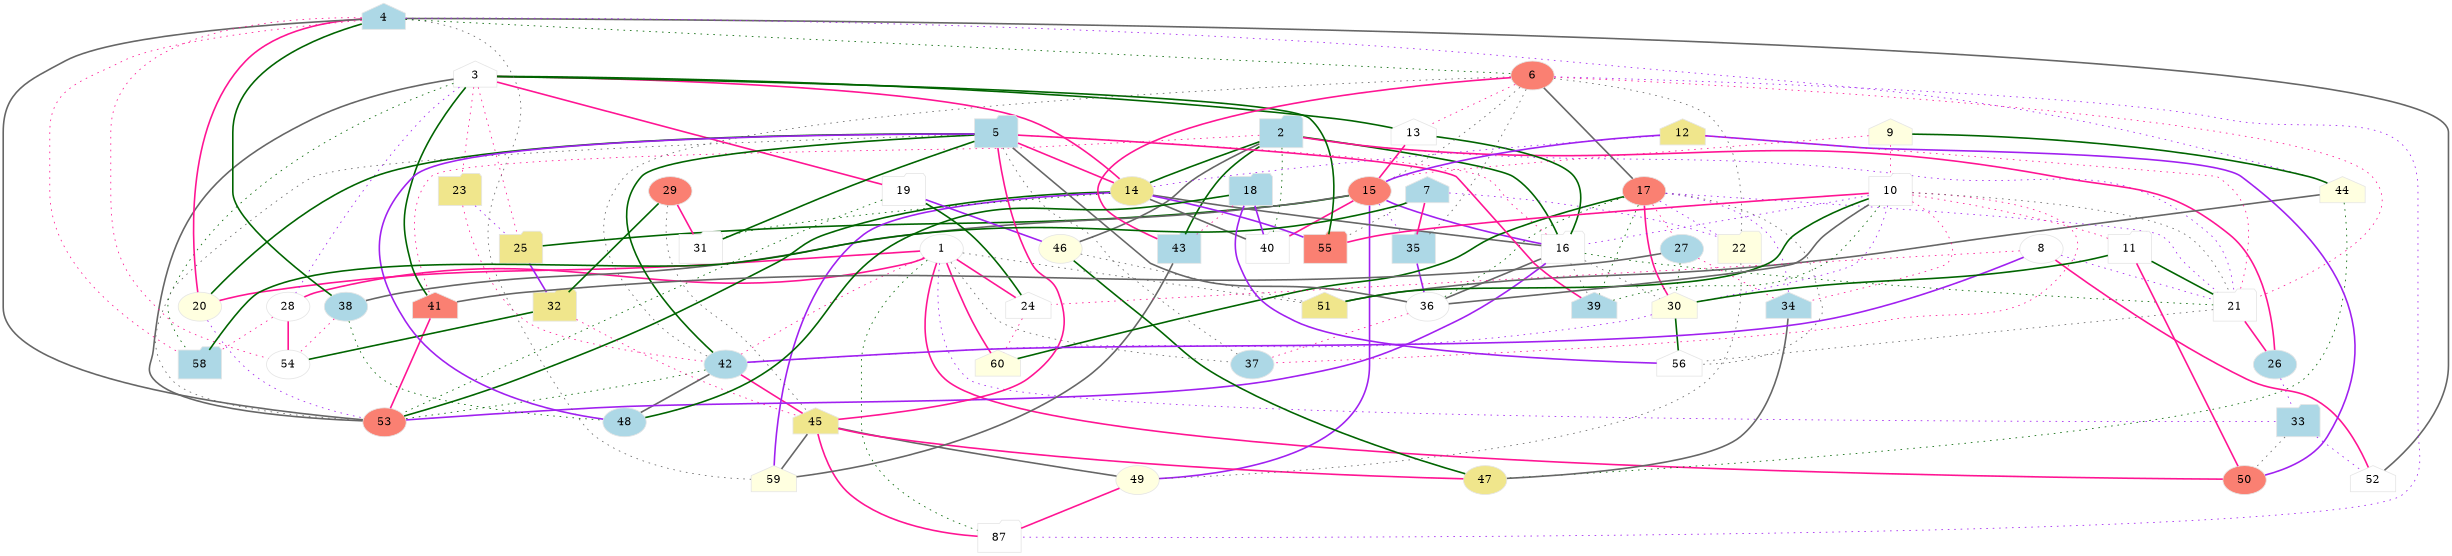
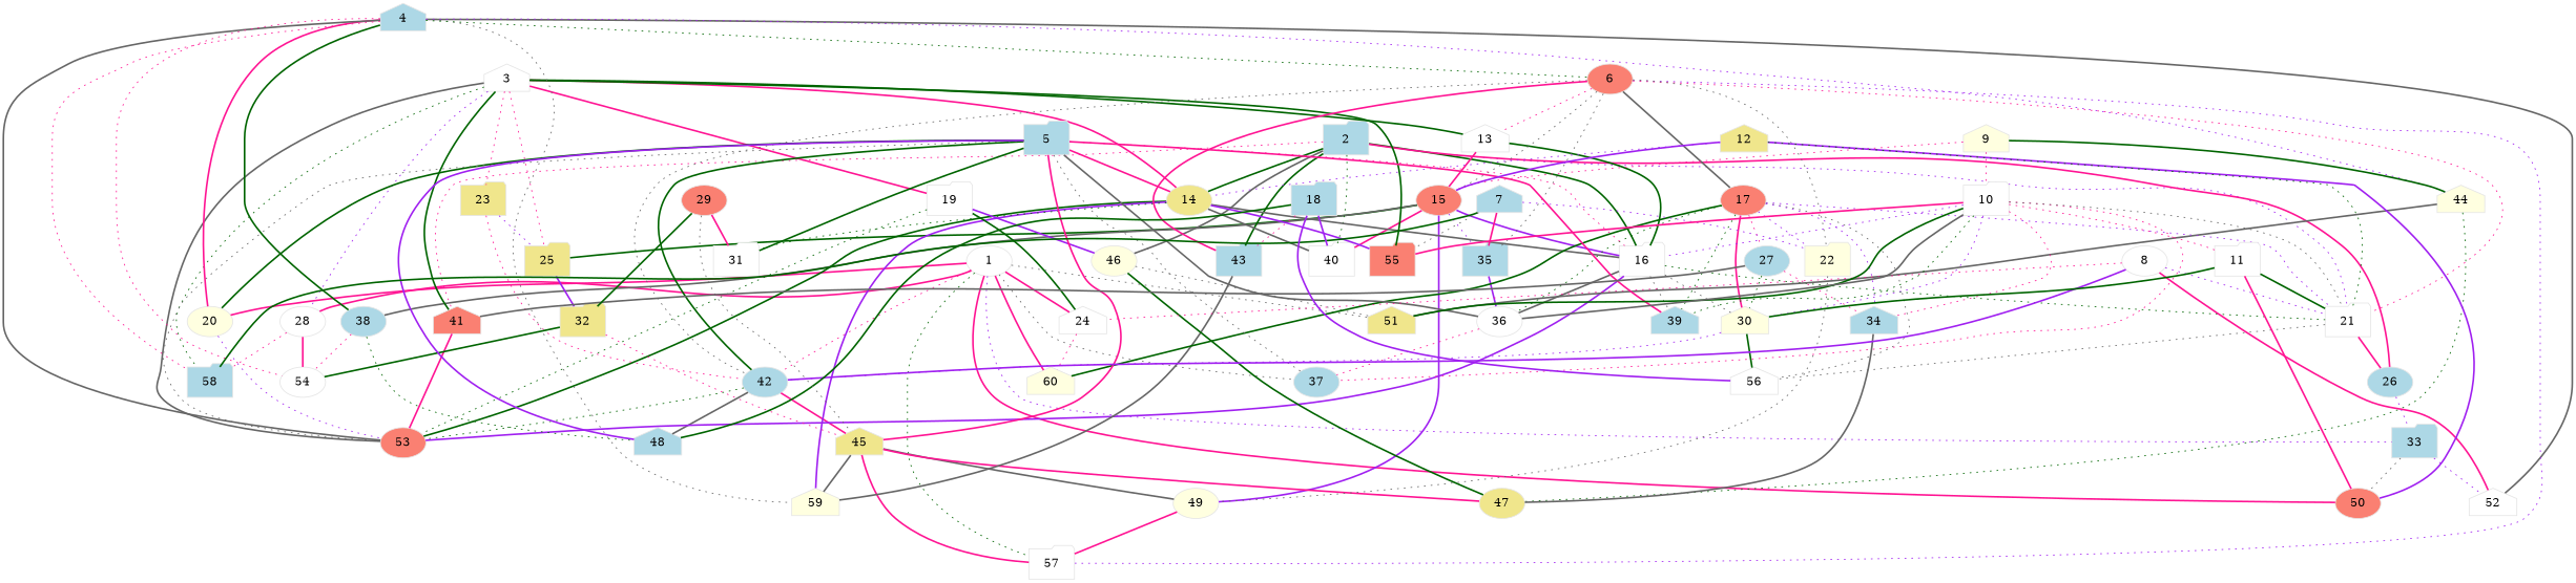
  graph {
    node [color=gray90 fillcolor=white shape=ellipse style=filled]
    edge [color=deeppink style=bold weight=1.0]
    20 [fillcolor=lightyellow]
    1
    24 [shape=house]
    28
    33 [fillcolor=lightblue shape=folder]
    37 [fillcolor=lightblue]
    42 [fillcolor=lightblue]
    50 [fillcolor=salmon]
    51 [fillcolor=khaki shape=house]
-   57 [shape=folder label=87]
+   57 [shape=folder]
    60 [fillcolor=lightyellow shape=house]
    15 [fillcolor=salmon]
    16 [shape=folder]
    40 [shape=folder]
    25 [fillcolor=khaki shape=folder]
    38 [fillcolor=lightblue]
    35 [fillcolor=lightblue shape=folder]
    49 [fillcolor=lightyellow]
    53 [fillcolor=salmon]
    58 [fillcolor=lightblue shape=folder]
    54
    52 [shape=house]
    45 [fillcolor=khaki shape=house]
-   48 [fillcolor=lightblue]
+   48 [fillcolor=lightblue shape=house]
    2 [fillcolor=lightblue shape=folder]
    14 [fillcolor=khaki]
    21 [shape=folder]
    26 [fillcolor=lightblue]
    41 [fillcolor=salmon shape=house]
    43 [fillcolor=lightblue shape=folder]
    46 [fillcolor=lightyellow]
    55 [fillcolor=salmon shape=folder]
    59 [fillcolor=lightyellow shape=house]
    31 [shape=folder]
    36
    39 [fillcolor=lightblue shape=house]
    30 [fillcolor=lightyellow shape=house]
    56 [shape=house]
    47 [fillcolor=khaki]
    3 [shape=house]
    13 [shape=house]
    19 [shape=folder]
    23 [fillcolor=khaki shape=folder]
    32 [fillcolor=khaki shape=folder]
    4 [fillcolor=lightblue shape=house]
    6 [fillcolor=salmon]
    44 [fillcolor=lightyellow shape=house]
    17 [fillcolor=salmon]
    22 [fillcolor=lightyellow shape=folder]
    5 [fillcolor=lightblue shape=folder]
    34 [fillcolor=lightblue shape=house]
    27 [fillcolor=lightblue]
    7 [fillcolor=lightblue shape=house]
    8
    9 [fillcolor=lightyellow shape=house]
    10 [shape=folder]
    11 [shape=folder]
    12 [fillcolor=khaki shape=house]
    18 [fillcolor=lightblue shape=folder]
    29 [fillcolor=salmon]
    20 -- 53 [color=purple style=dotted]
    1 -- 20
    1 -- 24
    1 -- 28
    1 -- 33 [color=purple style=dotted]
    1 -- 37 [color=gray40 style=dotted]
    1 -- 42 [style=dotted]
    1 -- 50
    1 -- 51 [color=gray40 style=dotted]
    1 -- 57 [color=darkgreen style=dotted]
    1 -- 60 [weight=2.0]
    24 -- 60 [style=dotted]
    28 -- 58 [style=dotted]
    28 -- 54
    33 -- 50 [color=gray40 style=dotted]
    33 -- 52 [color=purple style=dotted]
    42 -- 53 [color=darkgreen style=dotted]
    42 -- 45
    42 -- 48 [color=gray40]
    15 -- 16 [color=purple]
    15 -- 40
    15 -- 25 [color=darkgreen]
    15 -- 38 [color=gray40]
    15 -- 35 [color=purple style=dotted]
    15 -- 49 [color=purple]
    16 -- 53 [color=purple]
    16 -- 21 [color=darkgreen style=dotted]
    16 -- 36 [color=gray40]
    16 -- 39 [color=gray40 style=dotted]
    16 -- 30 [color=gray40 style=dotted]
    25 -- 32 [color=purple]
    38 -- 54 [style=dotted]
    38 -- 48 [color=darkgreen style=dotted]
    35 -- 36 [color=purple]
    49 -- 57
    45 -- 57
    45 -- 49 [color=gray40]
    45 -- 59 [color=gray40]
    45 -- 47
    2 -- 16 [color=darkgreen weight=2.0]
    2 -- 40 [color=darkgreen style=dotted]
    2 -- 14 [color=darkgreen]
    2 -- 21 [color=purple style=dotted]
    2 -- 26 [weight=2.0]
    2 -- 41 [style=dotted]
    2 -- 43 [color=darkgreen]
    2 -- 46 [color=gray40]
    14 -- 16 [color=gray40]
    14 -- 40 [color=gray40]
    14 -- 53 [color=darkgreen weight=2.0]
    14 -- 55 [color=purple]
    14 -- 59 [color=purple]
    14 -- 31 [color=darkgreen style=dotted weight=2.0]
    21 -- 26
    21 -- 56 [color=gray40 style=dotted]
    26 -- 33 [color=purple style=dotted]
    41 -- 53
    43 -- 59 [color=gray40]
    46 -- 51 [color=gray40 style=dotted]
    46 -- 47 [color=darkgreen]
    36 -- 37 [style=dotted]
    30 -- 42 [color=purple style=dotted]
    30 -- 56 [color=darkgreen]
    3 -- 28 [color=purple style=dotted]
    3 -- 25 [style=dotted]
    3 -- 53 [color=gray40]
    3 -- 58 [color=darkgreen style=dotted]
    3 -- 14
    3 -- 41 [color=darkgreen]
    3 -- 55 [color=darkgreen]
    3 -- 13 [color=darkgreen]
    3 -- 19
    3 -- 23 [style=dotted]
    13 -- 15
    13 -- 16 [color=darkgreen]
    19 -- 24 [color=darkgreen]
    19 -- 53 [color=darkgreen style=dotted]
    19 -- 46 [color=purple]
    23 -- 42 [style=dotted weight=2.0]
    23 -- 25 [color=purple style=dotted]
    32 -- 54 [color=darkgreen]
    32 -- 45 [style=dotted]
    4 -- 20
    4 -- 38 [color=darkgreen]
    4 -- 53 [color=gray40]
    4 -- 58 [style=dotted]
    4 -- 54 [style=dotted]
    4 -- 52 [color=gray40 weight=2.0]
    4 -- 59 [color=gray40 style=dotted]
    4 -- 6 [color=darkgreen style=dotted]
    4 -- 44 [color=purple style=dotted]
    6 -- 42 [color=gray40 style=dotted]
    6 -- 57 [color=purple style=dotted]
    6 -- 15 [color=gray40 style=dotted]
    6 -- 35 [color=gray40 style=dotted]
    6 -- 21 [style=dotted weight=2.0]
    6 -- 43
    6 -- 13 [style=dotted]
    6 -- 17 [color=gray40]
    6 -- 22 [color=gray40 style=dotted]
    44 -- 51 [color=gray40]
    44 -- 47 [color=darkgreen style=dotted]
    17 -- 60 [color=darkgreen]
    17 -- 21 [color=purple style=dotted weight=2.0]
    17 -- 36 [color=darkgreen style=dotted]
    17 -- 39 [color=darkgreen style=dotted]
    17 -- 30 [weight=2.0]
    17 -- 56 [color=gray40 style=dotted]
    17 -- 22 [color=purple style=dotted]
    17 -- 34 [color=purple style=dotted]
    17 -- 27 [style=dotted]
    22 -- 49 [color=gray40 style=dotted]
    5 -- 20 [color=darkgreen]
    5 -- 37 [color=gray40 style=dotted]
    5 -- 42 [color=darkgreen]
    5 -- 16 [style=dotted]
    5 -- 53 [color=gray40 style=dotted]
    5 -- 45 [weight=2.0]
    5 -- 48 [color=purple]
    5 -- 14
    5 -- 31 [color=darkgreen]
    5 -- 36 [color=gray40]
    5 -- 39
    34 -- 47 [color=gray40]
    27 -- 41 [color=gray40]
    27 -- 30 [color=darkgreen style=dotted]
    27 -- 34 [style=dotted]
    7 -- 35
    7 -- 58 [color=darkgreen]
    7 -- 55 [color=gray40 style=dotted]
    7 -- 22 [color=purple style=dotted]
    8 -- 24 [style=dotted]
    8 -- 42 [color=purple]
    8 -- 52
    8 -- 21 [color=purple style=dotted]
    9 -- 15 [style=dotted]
    9 -- 44 [color=darkgreen]
    9 -- 10 [style=dotted weight=2.0]
    10 -- 37 [style=dotted]
    10 -- 51 [color=darkgreen]
    10 -- 16 [color=purple style=dotted]
    10 -- 21 [color=gray40 style=dotted]
    10 -- 55
    10 -- 36 [color=gray40]
    10 -- 39 [color=darkgreen style=dotted]
    10 -- 30 [color=purple style=dotted]
    10 -- 34 [style=dotted]
    10 -- 11 [style=dotted]
    11 -- 50
    11 -- 21 [color=darkgreen]
    11 -- 30 [color=darkgreen]
    12 -- 50 [color=purple]
    12 -- 15 [color=purple]
    12 -- 14 [color=purple style=dotted]
-   12 -- 21 [style=dotted]
+   12 -- 21 [color=darkgreen style=dotted]
    18 -- 40 [color=purple]
    18 -- 48 [color=darkgreen]
    18 -- 43 [style=dotted]
    18 -- 56 [color=purple]
    29 -- 45 [color=gray40 style=dotted weight=2.0]
    29 -- 31
    29 -- 32 [color=darkgreen]
  }
